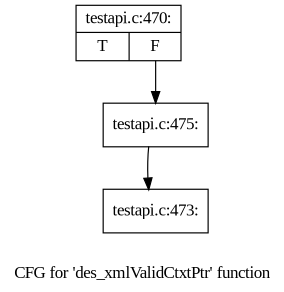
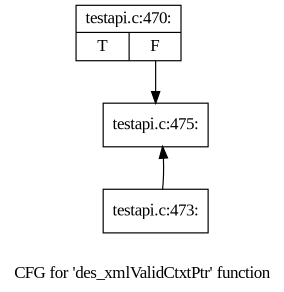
  digraph {
    fontname="Liberation Serif"
    label="CFG for 'des_xmlValidCtxtPtr' function"
    node [fontname="Liberation Serif" shape=record]
    edge [fontname="Liberation Serif"]
    n1 [label="{testapi.c:470:|{<s0>T|<s1>F}}"]
    n2 [label="{testapi.c:475:}"]
    n3 [label="{testapi.c:473:}"]
    n1 -> n2 [tailport=s1]
-   n2 -> n3
+   n3 -> n2
  }
